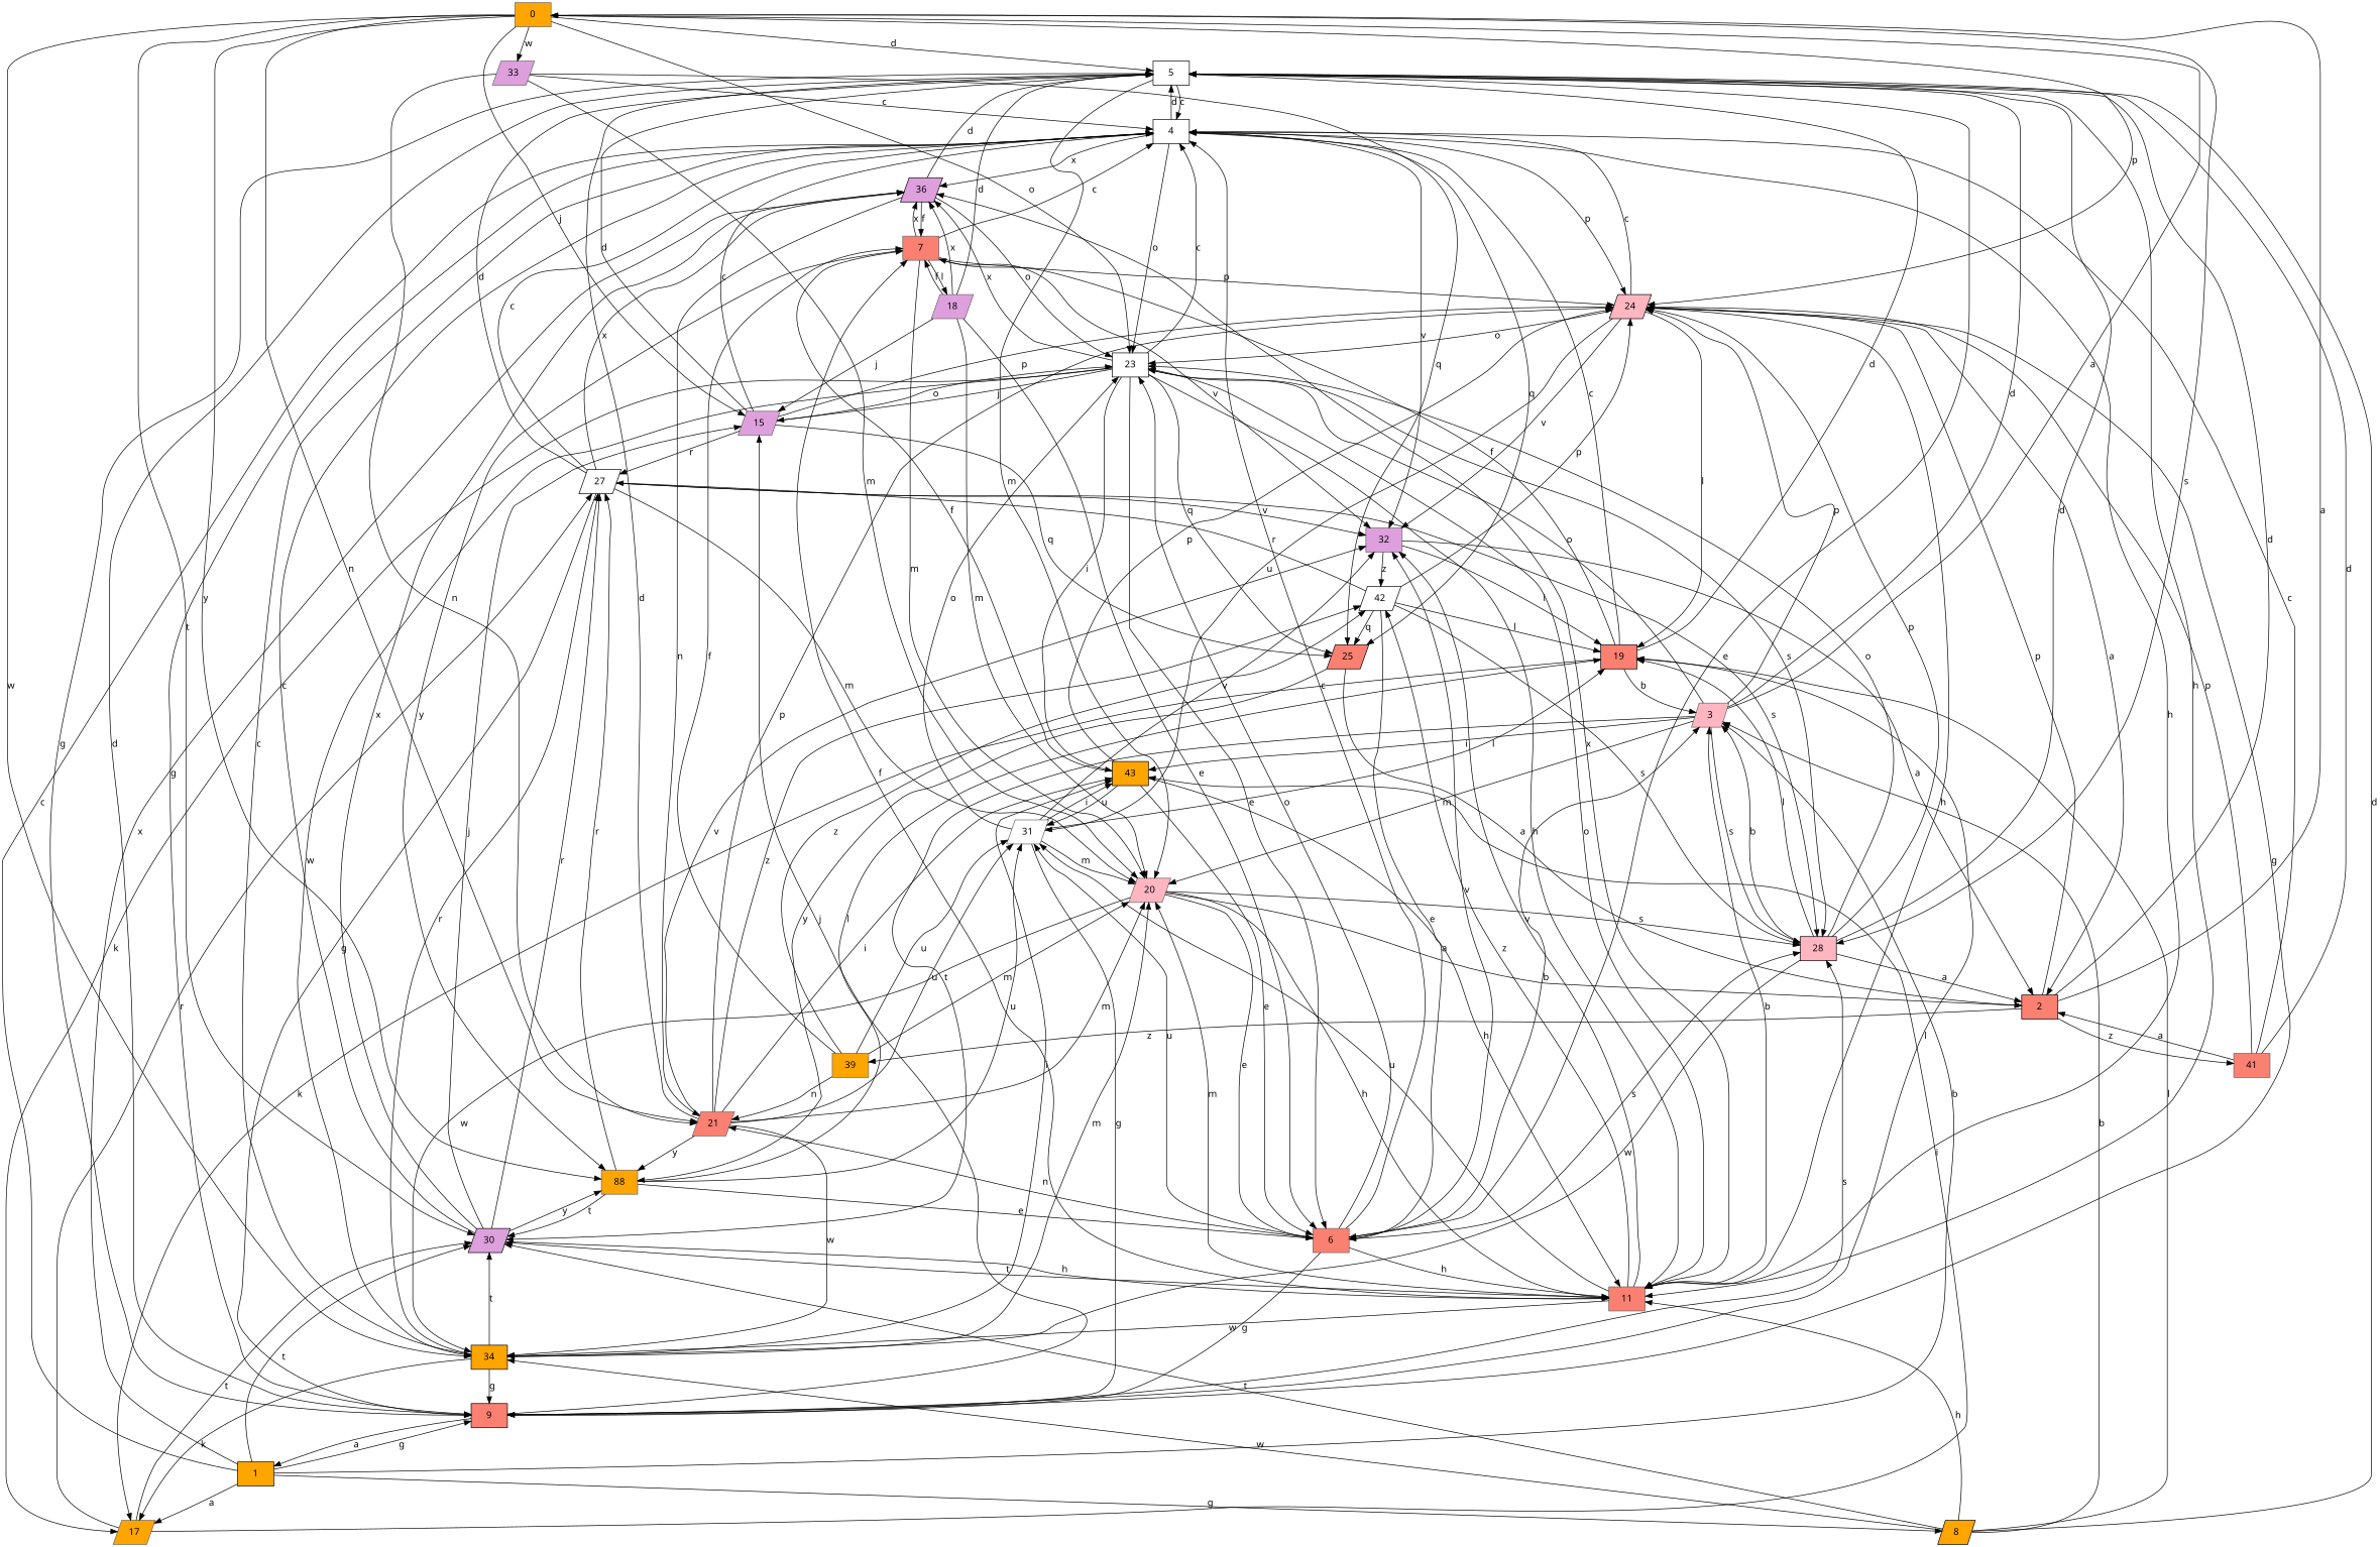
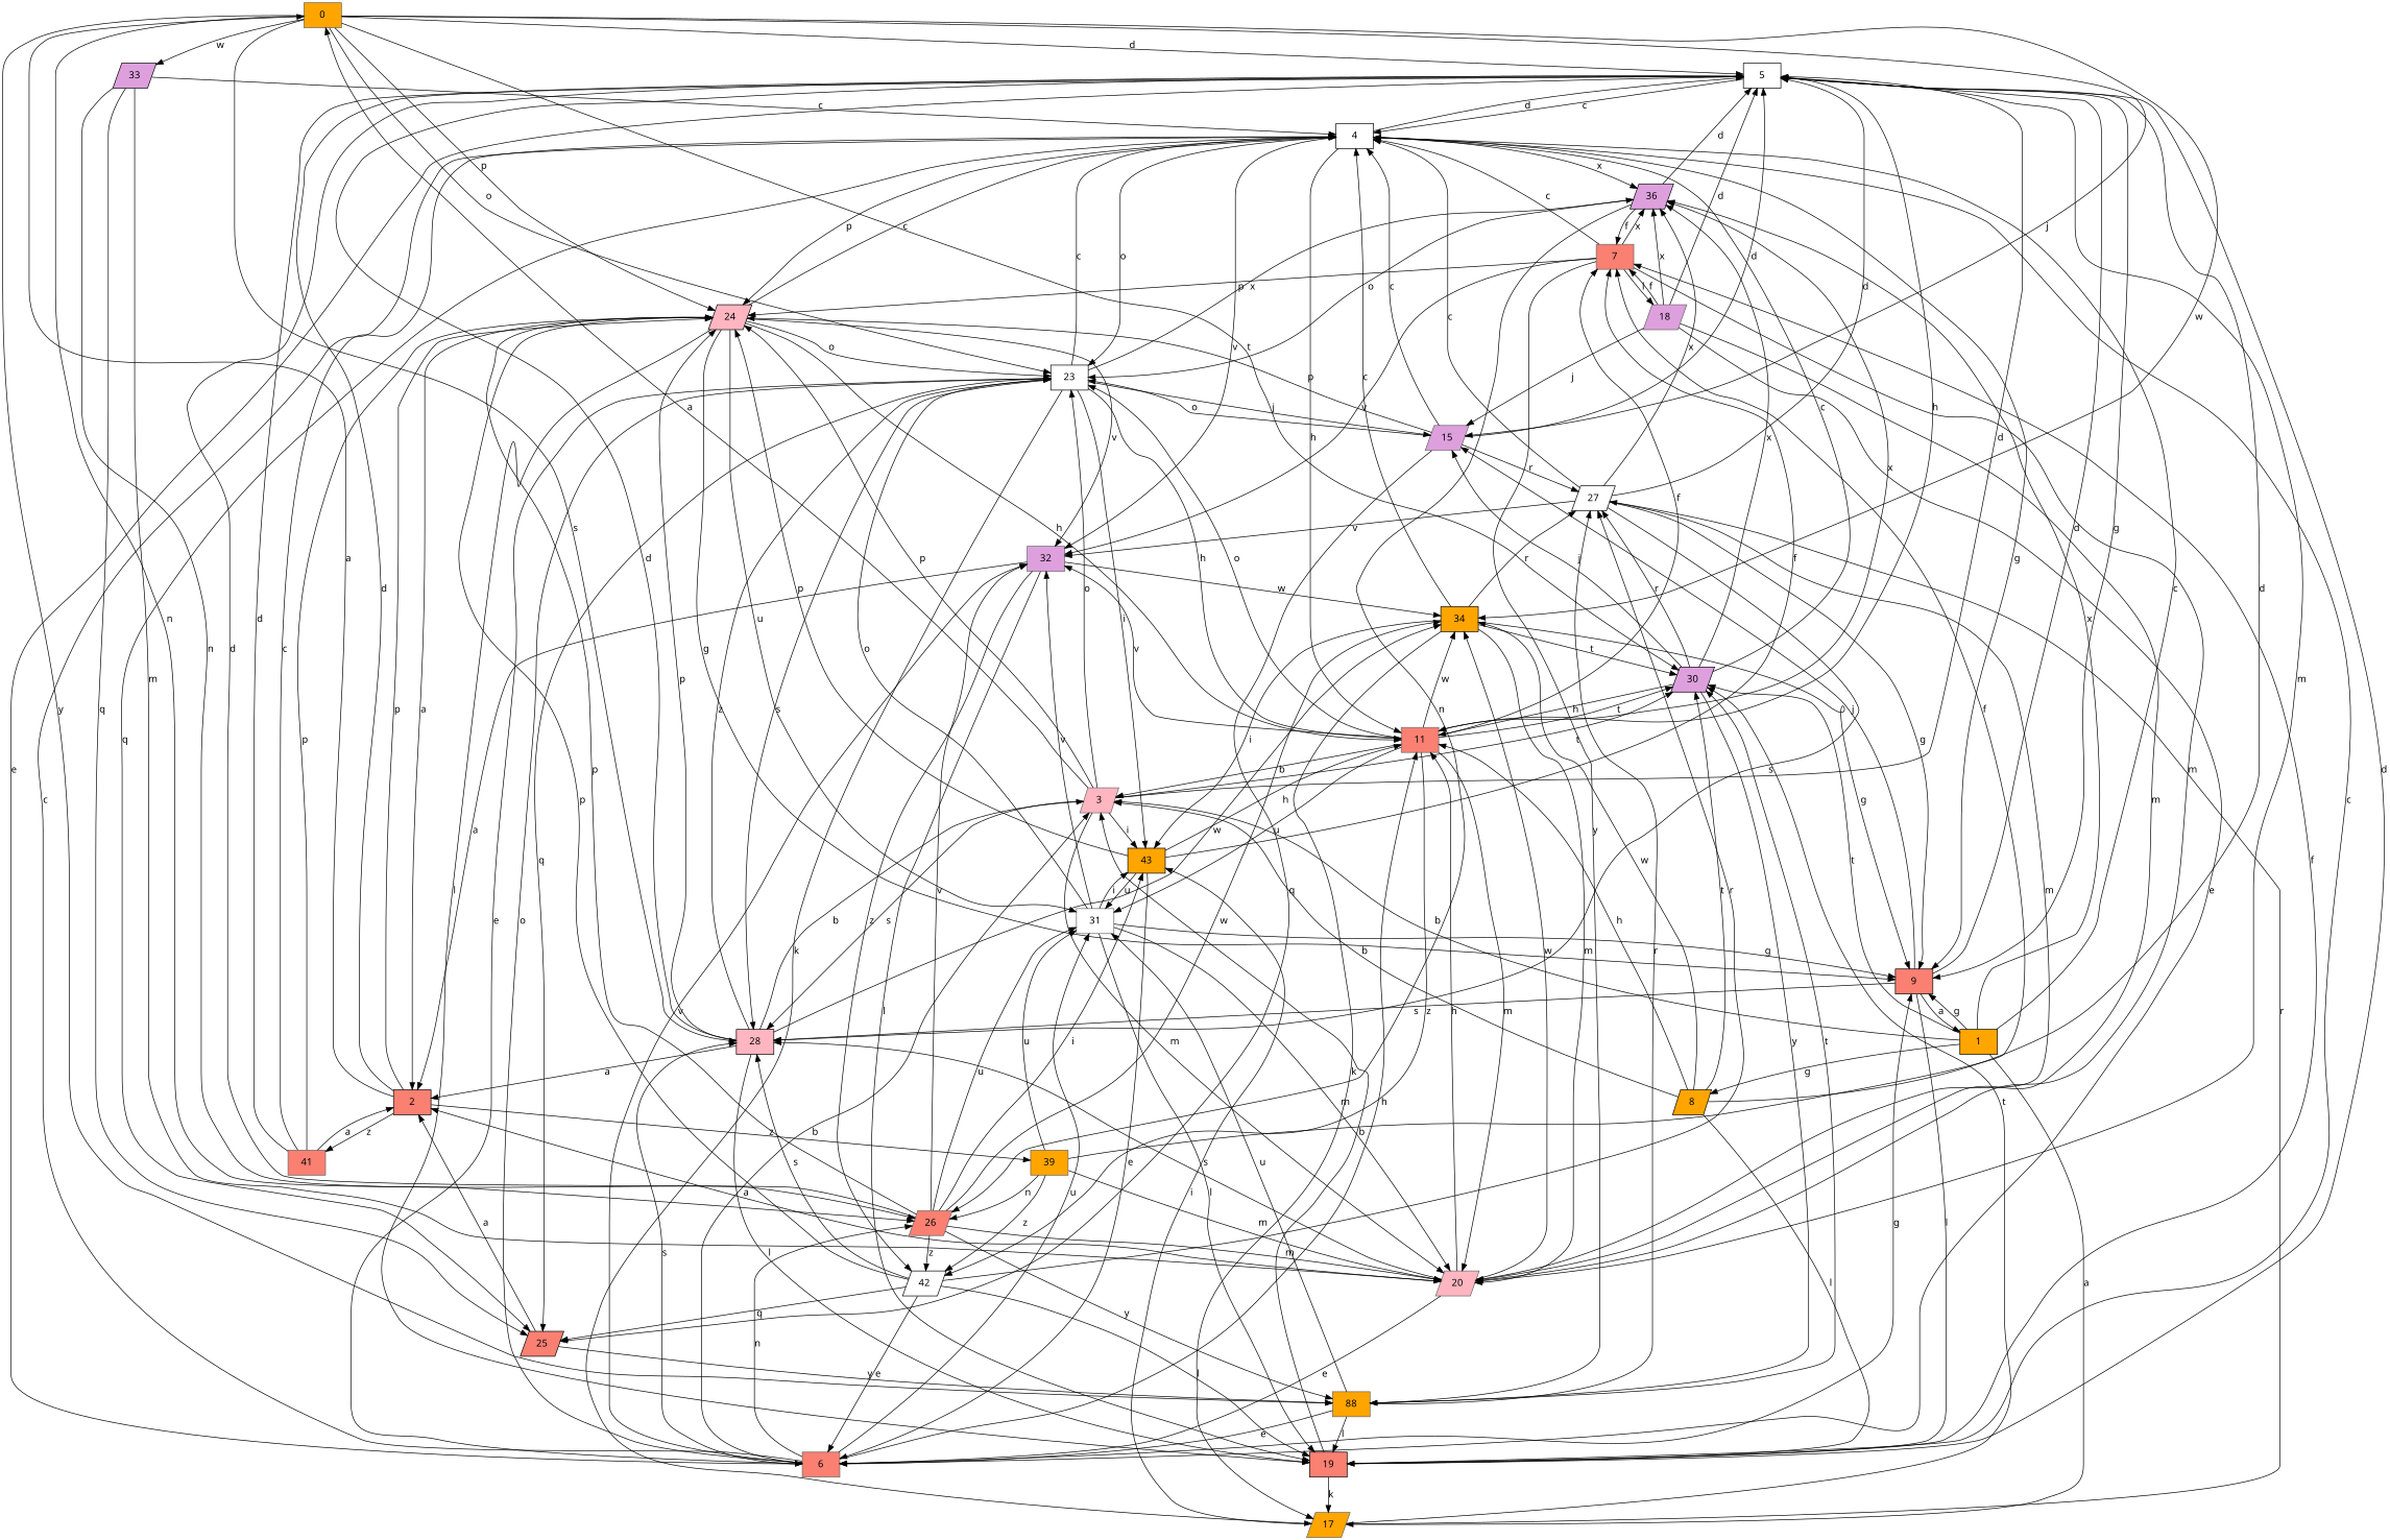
  strict digraph {
    fontname="Noto Sans"
    node [color=black fillcolor=salmon fontname="Noto Sans" shape=box style=filled]
    edge [fontname="Noto Sans"]
    0 [color=gray40 fillcolor=orange]
    5 [fillcolor=white]
    15 [color=gray40 fillcolor=plum shape=parallelogram]
-   21 [color=gray40 shape=parallelogram]
+   21 [color=gray40 shape=parallelogram label=26]
    23 [fillcolor=white]
    24 [fillcolor=lightpink shape=parallelogram]
    28 [fillcolor=lightpink]
    30 [fillcolor=plum shape=parallelogram]
-   33 [color=gray40 fillcolor=plum shape=parallelogram]
+   33 [fillcolor=plum shape=parallelogram]
    34 [fillcolor=orange]
    n11 [color=gray40 fillcolor=orange label=88]
    4 [fillcolor=white]
    9
    20 [color=gray40 fillcolor=lightpink shape=parallelogram]
    11 [color=gray40]
    6 [color=gray40]
    25 [shape=parallelogram]
    27 [fillcolor=white shape=parallelogram]
    n19 [fillcolor=orange label=43]
    32 [color=gray40 fillcolor=plum]
-   31 [color=gray40 fillcolor=white shape=parallelogram]
+   31 [color=gray40 fillcolor=white]
    42 [fillcolor=white shape=parallelogram]
    36 [fillcolor=plum shape=parallelogram]
    17 [color=gray40 fillcolor=orange shape=parallelogram]
    2
    19
    3 [color=gray40 fillcolor=lightpink shape=parallelogram]
    1 [fillcolor=orange]
    8 [fillcolor=orange shape=parallelogram]
    7 [color=gray40]
    39 [color=gray40 fillcolor=orange]
    41 [color=gray40]
    18 [color=gray40 fillcolor=plum shape=parallelogram]
    0 -> 5 [label=d]
    0 -> 15 [label=j]
    0 -> 21 [label=n]
    0 -> 23 [label=o]
    0 -> 24 [label=p]
    0 -> 28 [label=s]
    0 -> 30 [label=t]
    0 -> 33 [label=w]
    0 -> 34 [label=w]
    0 -> n11 [label=y]
    5 -> 4 [label=c]
    5 -> 9 [label=g]
    5 -> 20 [label=m]
    5 -> 11 [label=h]
    5 -> 6 [label=e]
    15 -> 5 [label=d]
    15 -> 23 [label=o]
    15 -> 24 [label=p]
    15 -> 4 [label=c]
    15 -> 25 [label=q]
    15 -> 27 [label=r]
    21 -> 5 [label=d]
    21 -> 24 [label=p]
    21 -> 34 [label=w]
    21 -> n11 [label=y]
    21 -> 20 [label=m]
    21 -> n19 [label=i]
    21 -> 32 [label=v]
    21 -> 31 [label=u]
    21 -> 42 [label=z]
    23 -> 15 [label=j]
    23 -> 28 [label=s]
    23 -> 4 [label=c]
    23 -> 11 [label=h]
    23 -> 6 [label=e]
    23 -> 25 [label=q]
    23 -> n19 [label=i]
    23 -> 36 [label=x]
    23 -> 17 [label=k]
    24 -> 23 [label=o]
    24 -> 4 [label=c]
    24 -> 9 [label=g]
    24 -> 11 [label=h]
    24 -> 32 [label=v]
    24 -> 31 [label=u]
    24 -> 2 [label=a]
    24 -> 19 [label=l]
    28 -> 5 [label=d]
-   28 -> 23 [label=o]
+   28 -> 23 [label=z]
    28 -> 24 [label=p]
    28 -> 34 [label=w]
    28 -> 2 [label=a]
    28 -> 19 [label=l]
    28 -> 3 [label=b]
    30 -> 15 [label=j]
    30 -> n11 [label=y]
    30 -> 4 [label=c]
    30 -> 11 [label=h]
    30 -> 27 [label=r]
    30 -> 36 [label=x]
    33 -> 21 [label=n]
    33 -> 4 [label=c]
    33 -> 20 [label=m]
    33 -> 25 [label=q]
    34 -> 30 [label=t]
    34 -> 4 [label=c]
    34 -> 9 [label=g]
    34 -> 20 [label=m]
    34 -> 27 [label=r]
    34 -> n19 [label=i]
    34 -> 17 [label=k]
    n11 -> 30 [label=t]
    n11 -> 6 [label=e]
    n11 -> 27 [label=r]
    n11 -> 31 [label=u]
    n11 -> 19 [label=l]
    4 -> 5 [label=d]
    4 -> 23 [label=o]
    4 -> 24 [label=p]
    4 -> 9 [label=g]
    4 -> 11 [label=h]
    4 -> 25 [label=q]
    4 -> 32 [label=v]
    4 -> 36 [label=x]
    9 -> 5 [label=d]
    9 -> 15 [label=j]
    9 -> 28 [label=s]
    9 -> 19 [label=l]
    9 -> 1 [label=a]
    20 -> 28 [label=s]
    20 -> 34 [label=w]
    20 -> 11 [label=h]
    20 -> 6 [label=e]
    20 -> 2 [label=a]
    11 -> 23 [label=o]
    11 -> 30 [label=t]
    11 -> 34 [label=w]
    11 -> 20 [label=m]
    11 -> 32 [label=v]
    11 -> 31 [label=u]
    11 -> 42 [label=z]
    11 -> 36 [label=x]
    11 -> 3 [label=b]
    11 -> 7 [label=f]
    6 -> 21 [label=n]
    6 -> 23 [label=o]
    6 -> 28 [label=s]
    6 -> 4 [label=c]
    6 -> 9 [label=g]
    6 -> 11 [label=h]
    6 -> 32 [label=v]
    6 -> 31 [label=u]
    6 -> 3 [label=b]
    25 -> n11 [label=y]
    25 -> 2 [label=a]
    27 -> 5 [label=d]
    27 -> 28 [label=s]
    27 -> 4 [label=c]
    27 -> 9 [label=g]
    27 -> 20 [label=m]
    27 -> 32 [label=v]
    27 -> 36 [label=x]
    n19 -> 24 [label=p]
    n19 -> 11 [label=h]
    n19 -> 6 [label=e]
    n19 -> 31 [label=u]
    n19 -> 7 [label=f]
-   23 -> 34 [label=w]
+   32 -> 34 [label=w]
    32 -> 42 [label=z]
    32 -> 2 [label=a]
    32 -> 19 [label=l]
    31 -> 23 [label=o]
    31 -> 9 [label=g]
    31 -> 20 [label=m]
    31 -> n19 [label=i]
    31 -> 32 [label=v]
    31 -> 19 [label=l]
    42 -> 24 [label=p]
    42 -> 28 [label=s]
    42 -> 6 [label=e]
    42 -> 25 [label=q]
    42 -> 27 [label=r]
    42 -> 19 [label=l]
    36 -> 5 [label=d]
    36 -> 21 [label=n]
    36 -> 23 [label=o]
    36 -> 7 [label=f]
    17 -> 30 [label=t]
    17 -> 27 [label=r]
    17 -> n19 [label=i]
    2 -> 0 [label=a]
    2 -> 5 [label=d]
    2 -> 24 [label=p]
    2 -> 39 [label=z]
    2 -> 41 [label=z]
    19 -> 5 [label=d]
    19 -> 4 [label=c]
    19 -> 17 [label=k]
    19 -> 3 [label=b]
    19 -> 7 [label=f]
    3 -> 0 [label=a]
    3 -> 5 [label=d]
    3 -> 23 [label=o]
    3 -> 24 [label=p]
    3 -> 28 [label=s]
    3 -> 30 [label=t]
    3 -> 20 [label=m]
    3 -> n19 [label=i]
    1 -> 30 [label=t]
    1 -> 4 [label=c]
    1 -> 9 [label=g]
    1 -> 36 [label=x]
    1 -> 17 [label=a]
    1 -> 3 [label=b]
    1 -> 8 [label=g]
    8 -> 5 [label=d]
    8 -> 30 [label=t]
    8 -> 34 [label=w]
    8 -> 11 [label=h]
    8 -> 19 [label=l]
    8 -> 3 [label=b]
    7 -> 24 [label=p]
    7 -> n11 [label=y]
    7 -> 4 [label=c]
    7 -> 20 [label=m]
    7 -> 32 [label=v]
    7 -> 36 [label=x]
    7 -> 18 [label=l]
    39 -> 21 [label=n]
    39 -> 20 [label=m]
    39 -> 31 [label=u]
    39 -> 42 [label=z]
    39 -> 7 [label=f]
    41 -> 5 [label=d]
    41 -> 24 [label=p]
    41 -> 4 [label=c]
    41 -> 2 [label=a]
    18 -> 5 [label=d]
    18 -> 15 [label=j]
    18 -> 20 [label=m]
    18 -> 6 [label=e]
    18 -> 36 [label=x]
    18 -> 7 [label=f]
  }
